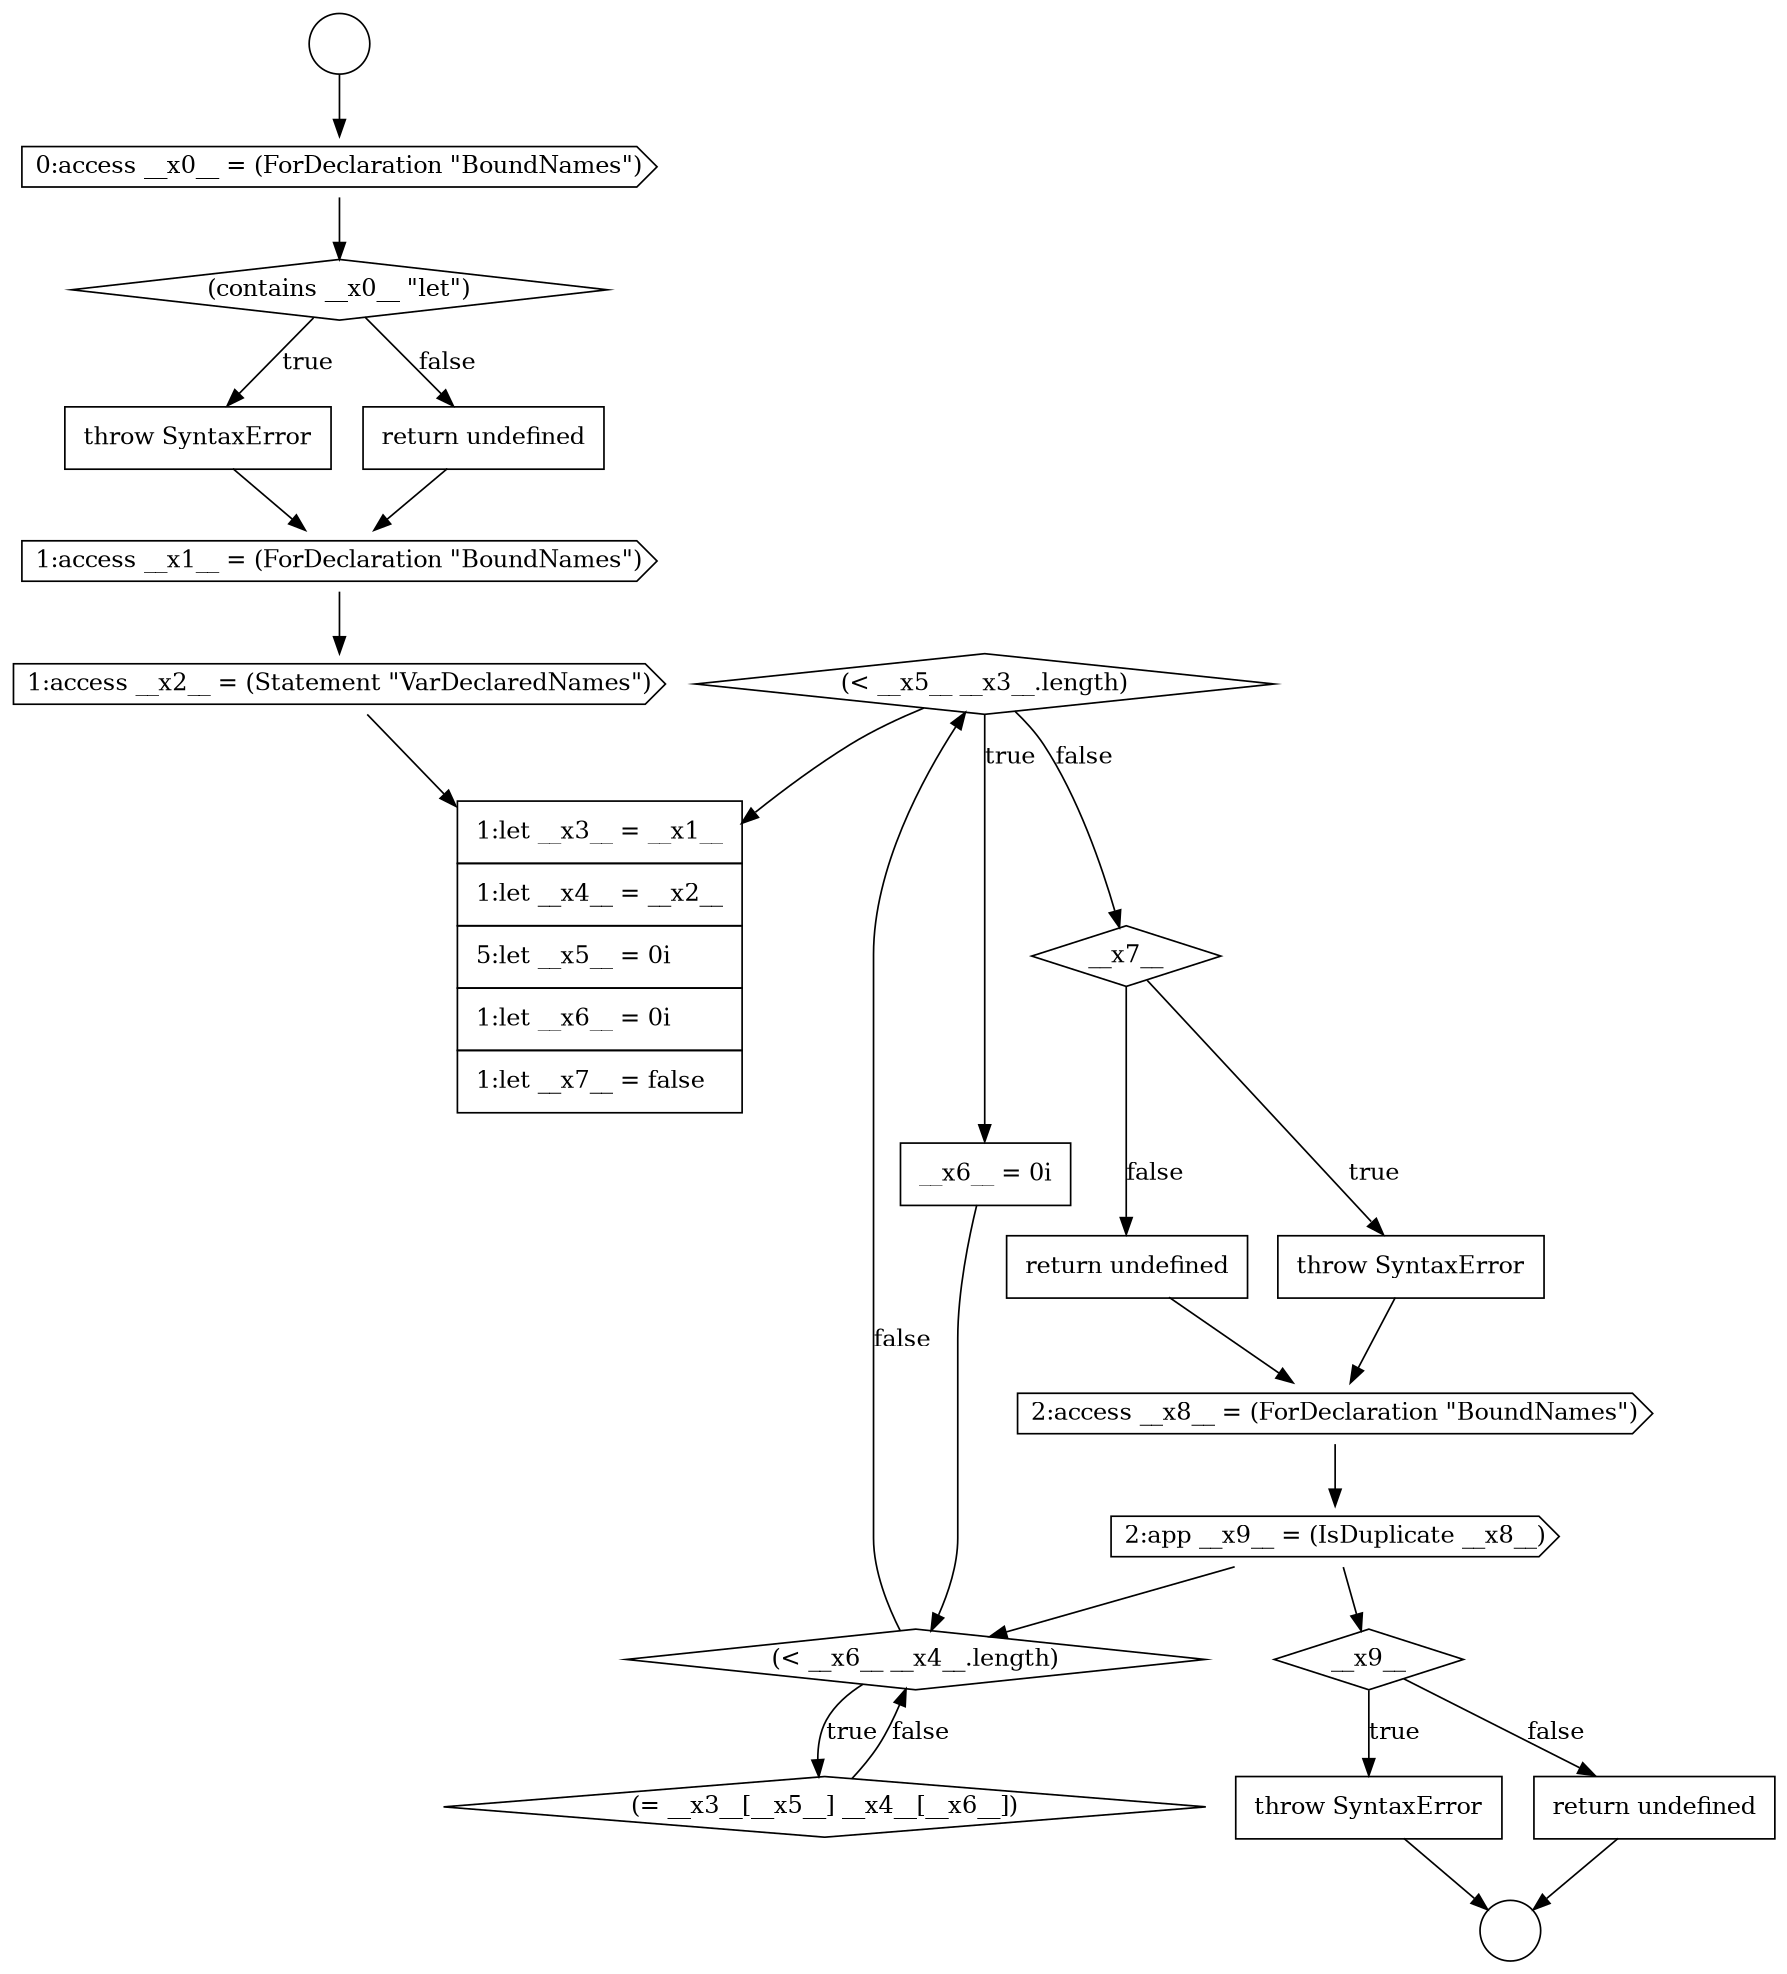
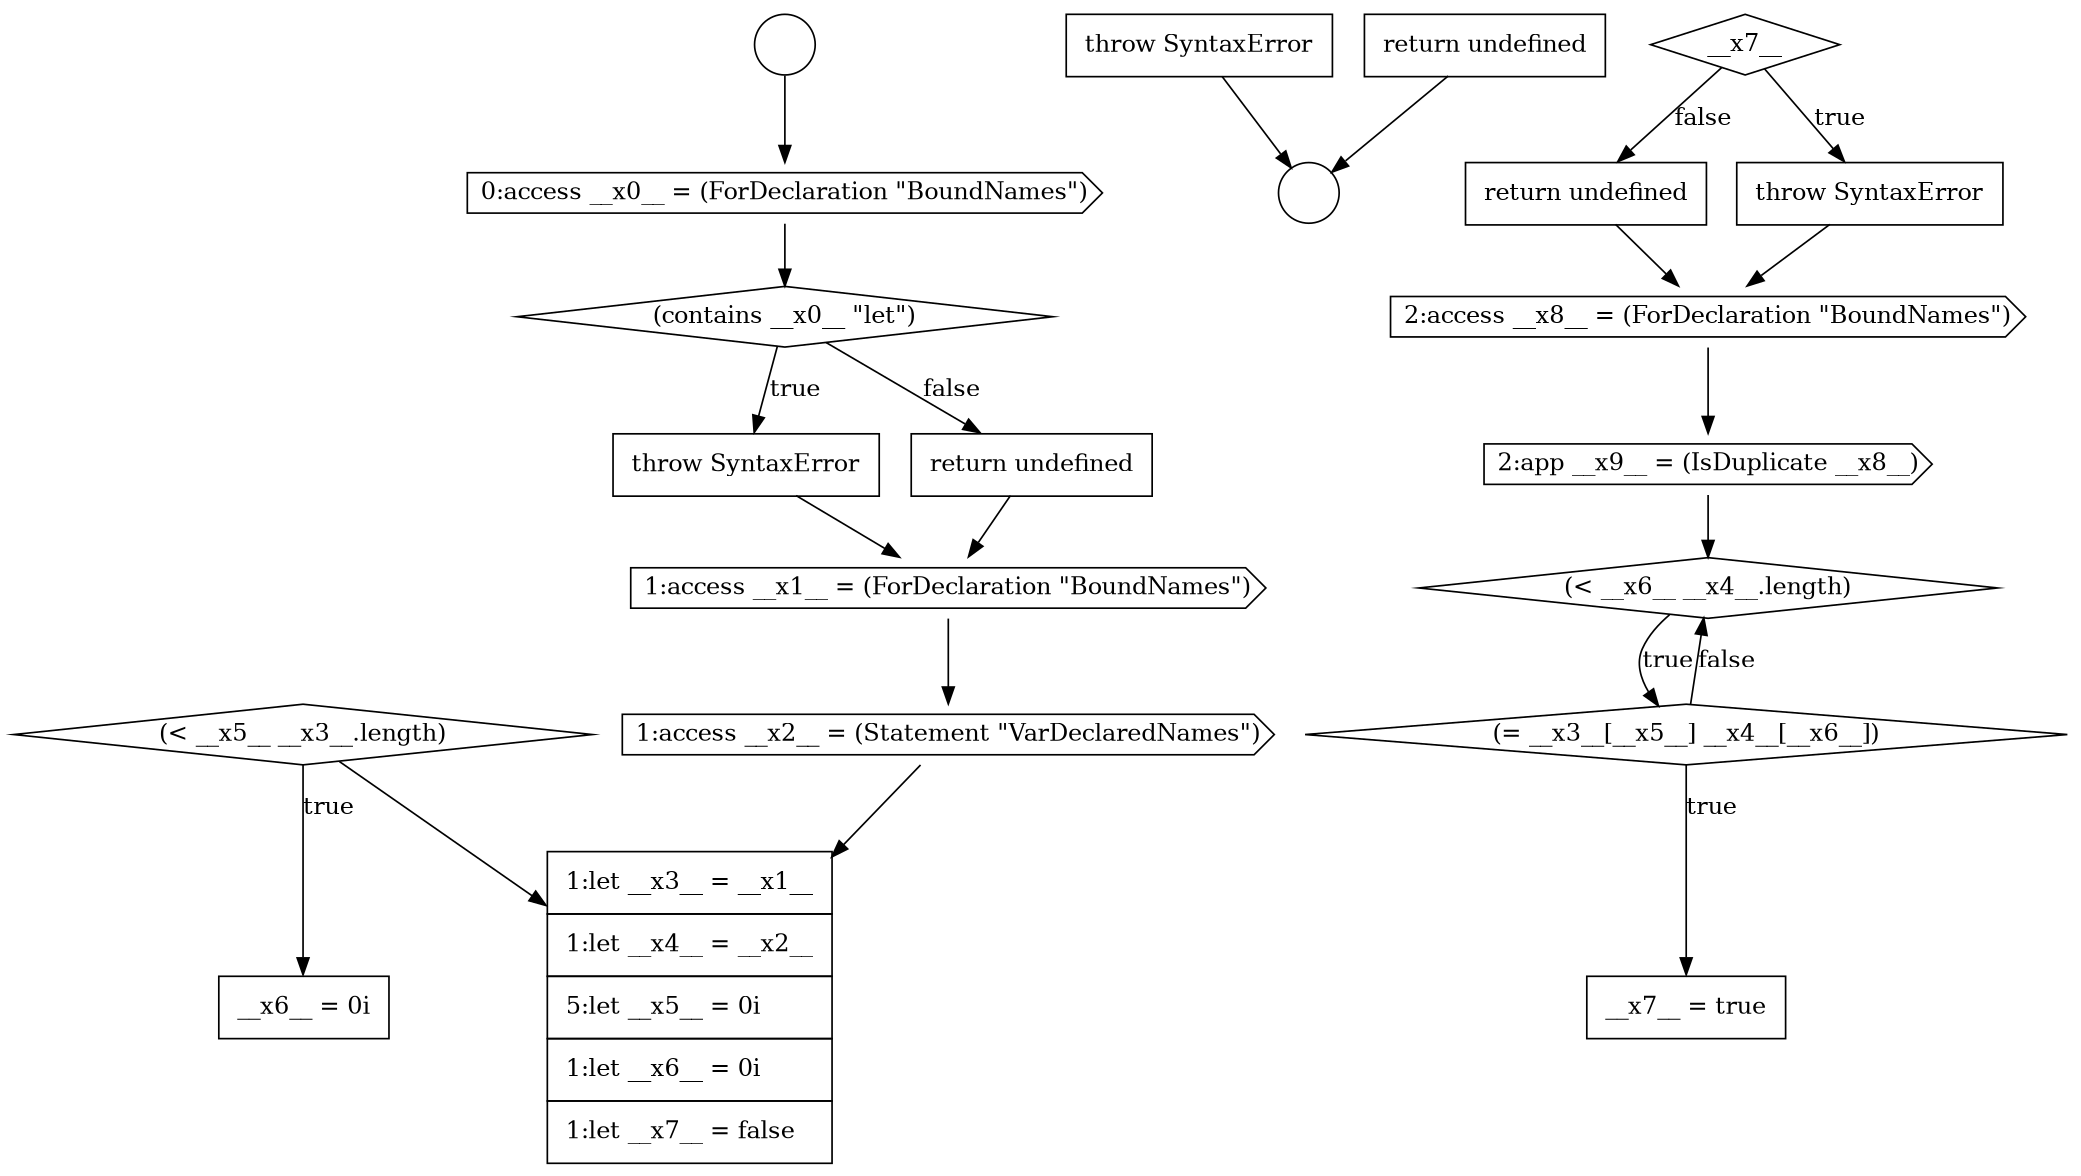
  digraph {
    node [color=black fillcolor=white shape=none style=filled]
    edge [color=black]
    n1 [label=<<font color="black">1:access __x1__ = (ForDeclaration &quot;BoundNames&quot;)</font>> shape=cds]
    n2 [label=<<font color="black">1:access __x2__ = (Statement &quot;VarDeclaredNames&quot;)</font>> shape=cds]
    n3 [label=<<font color="black">     <table border="0" cellborder="1" cellspacing="0" cellpadding="10">       <tr><td align="left">1:let __x3__ = __x1__</td></tr>       <tr><td align="left">1:let __x4__ = __x2__</td></tr>       <tr><td align="left">5:let __x5__ = 0i</td></tr>       <tr><td align="left">1:let __x6__ = 0i</td></tr>       <tr><td align="left">1:let __x7__ = false</td></tr>     </table>   </font>> margin=0]
    n4 [label=" " shape=circle]
    n5 [label=<<font color="black">__x7__</font>> shape=diamond]
    n6 [label=<<font color="black">     <table border="0" cellborder="1" cellspacing="0" cellpadding="10">       <tr><td align="left">return undefined</td></tr>     </table>   </font>> margin=0]
    n7 [label=<<font color="black">     <table border="0" cellborder="1" cellspacing="0" cellpadding="10">       <tr><td align="left">throw SyntaxError</td></tr>     </table>   </font>> margin=0]
    n8 [label=<<font color="black">2:access __x8__ = (ForDeclaration &quot;BoundNames&quot;)</font>> shape=cds]
    n9 [label=<<font color="black">2:app __x9__ = (IsDuplicate __x8__)</font>> shape=cds]
-   n10 [label=<<font color="black">__x9__</font>> shape=diamond]
    n11 [label=<<font color="black">(&lt; __x6__ __x4__.length)</font>> shape=diamond]
    n12 [label=<<font color="black">     <table border="0" cellborder="1" cellspacing="0" cellpadding="10">       <tr><td align="left">throw SyntaxError</td></tr>     </table>   </font>> margin=0]
    n13 [label=<<font color="black">     <table border="0" cellborder="1" cellspacing="0" cellpadding="10">       <tr><td align="left">return undefined</td></tr>     </table>   </font>> margin=0]
    n14 [label=<<font color="black">(contains __x0__ &quot;let&quot;)</font>> shape=diamond]
    n15 [label=<<font color="black">     <table border="0" cellborder="1" cellspacing="0" cellpadding="10">       <tr><td align="left">throw SyntaxError</td></tr>     </table>   </font>> margin=0]
    n16 [label=<<font color="black">     <table border="0" cellborder="1" cellspacing="0" cellpadding="10">       <tr><td align="left">return undefined</td></tr>     </table>   </font>> margin=0]
+   n17 [label=<<font color="black">     <table border="0" cellborder="1" cellspacing="0" cellpadding="10">       <tr><td align="left">__x7__ = true</td></tr>     </table>   </font>> margin=0]
    n18 [label=<<font color="black">(= __x3__[__x5__] __x4__[__x6__])</font>> shape=diamond]
    n19 [label=<<font color="black">(&lt; __x5__ __x3__.length)</font>> shape=diamond]
    n20 [label=<<font color="black">     <table border="0" cellborder="1" cellspacing="0" cellpadding="10">       <tr><td align="left">__x6__ = 0i</td></tr>     </table>   </font>> margin=0]
    n21 [label=<<font color="black">0:access __x0__ = (ForDeclaration &quot;BoundNames&quot;)</font>> shape=cds]
    n22 [label=" " shape=circle]
    n1 -> n2
    n2 -> n3
    n5 -> n6 [label=<<font color="black">false</font>>]
    n5 -> n7 [label=<<font color="black">true</font>>]
    n6 -> n8
    n7 -> n8
    n8 -> n9
-   n9 -> n10
    n9 -> n11
-   n10 -> n12 [label=<<font color="black">true</font>>]
-   n10 -> n13 [label=<<font color="black">false</font>>]
    n11 -> n18 [label=<<font color="black">true</font>>]
-   n11 -> n19 [label=<<font color="black">false</font>>]
    n12 -> n4
    n13 -> n4
    n14 -> n15 [label=<<font color="black">true</font>>]
    n14 -> n16 [label=<<font color="black">false</font>>]
    n15 -> n1
    n16 -> n1
    n18 -> n11 [label=<<font color="black">false</font>>]
+   n18 -> n17 [label=<<font color="black">true</font>>]
    n19 -> n3
-   n19 -> n5 [label=<<font color="black">false</font>>]
    n19 -> n20 [label=<<font color="black">true</font>>]
-   n20 -> n11
    n21 -> n14
    n22 -> n21
  }
